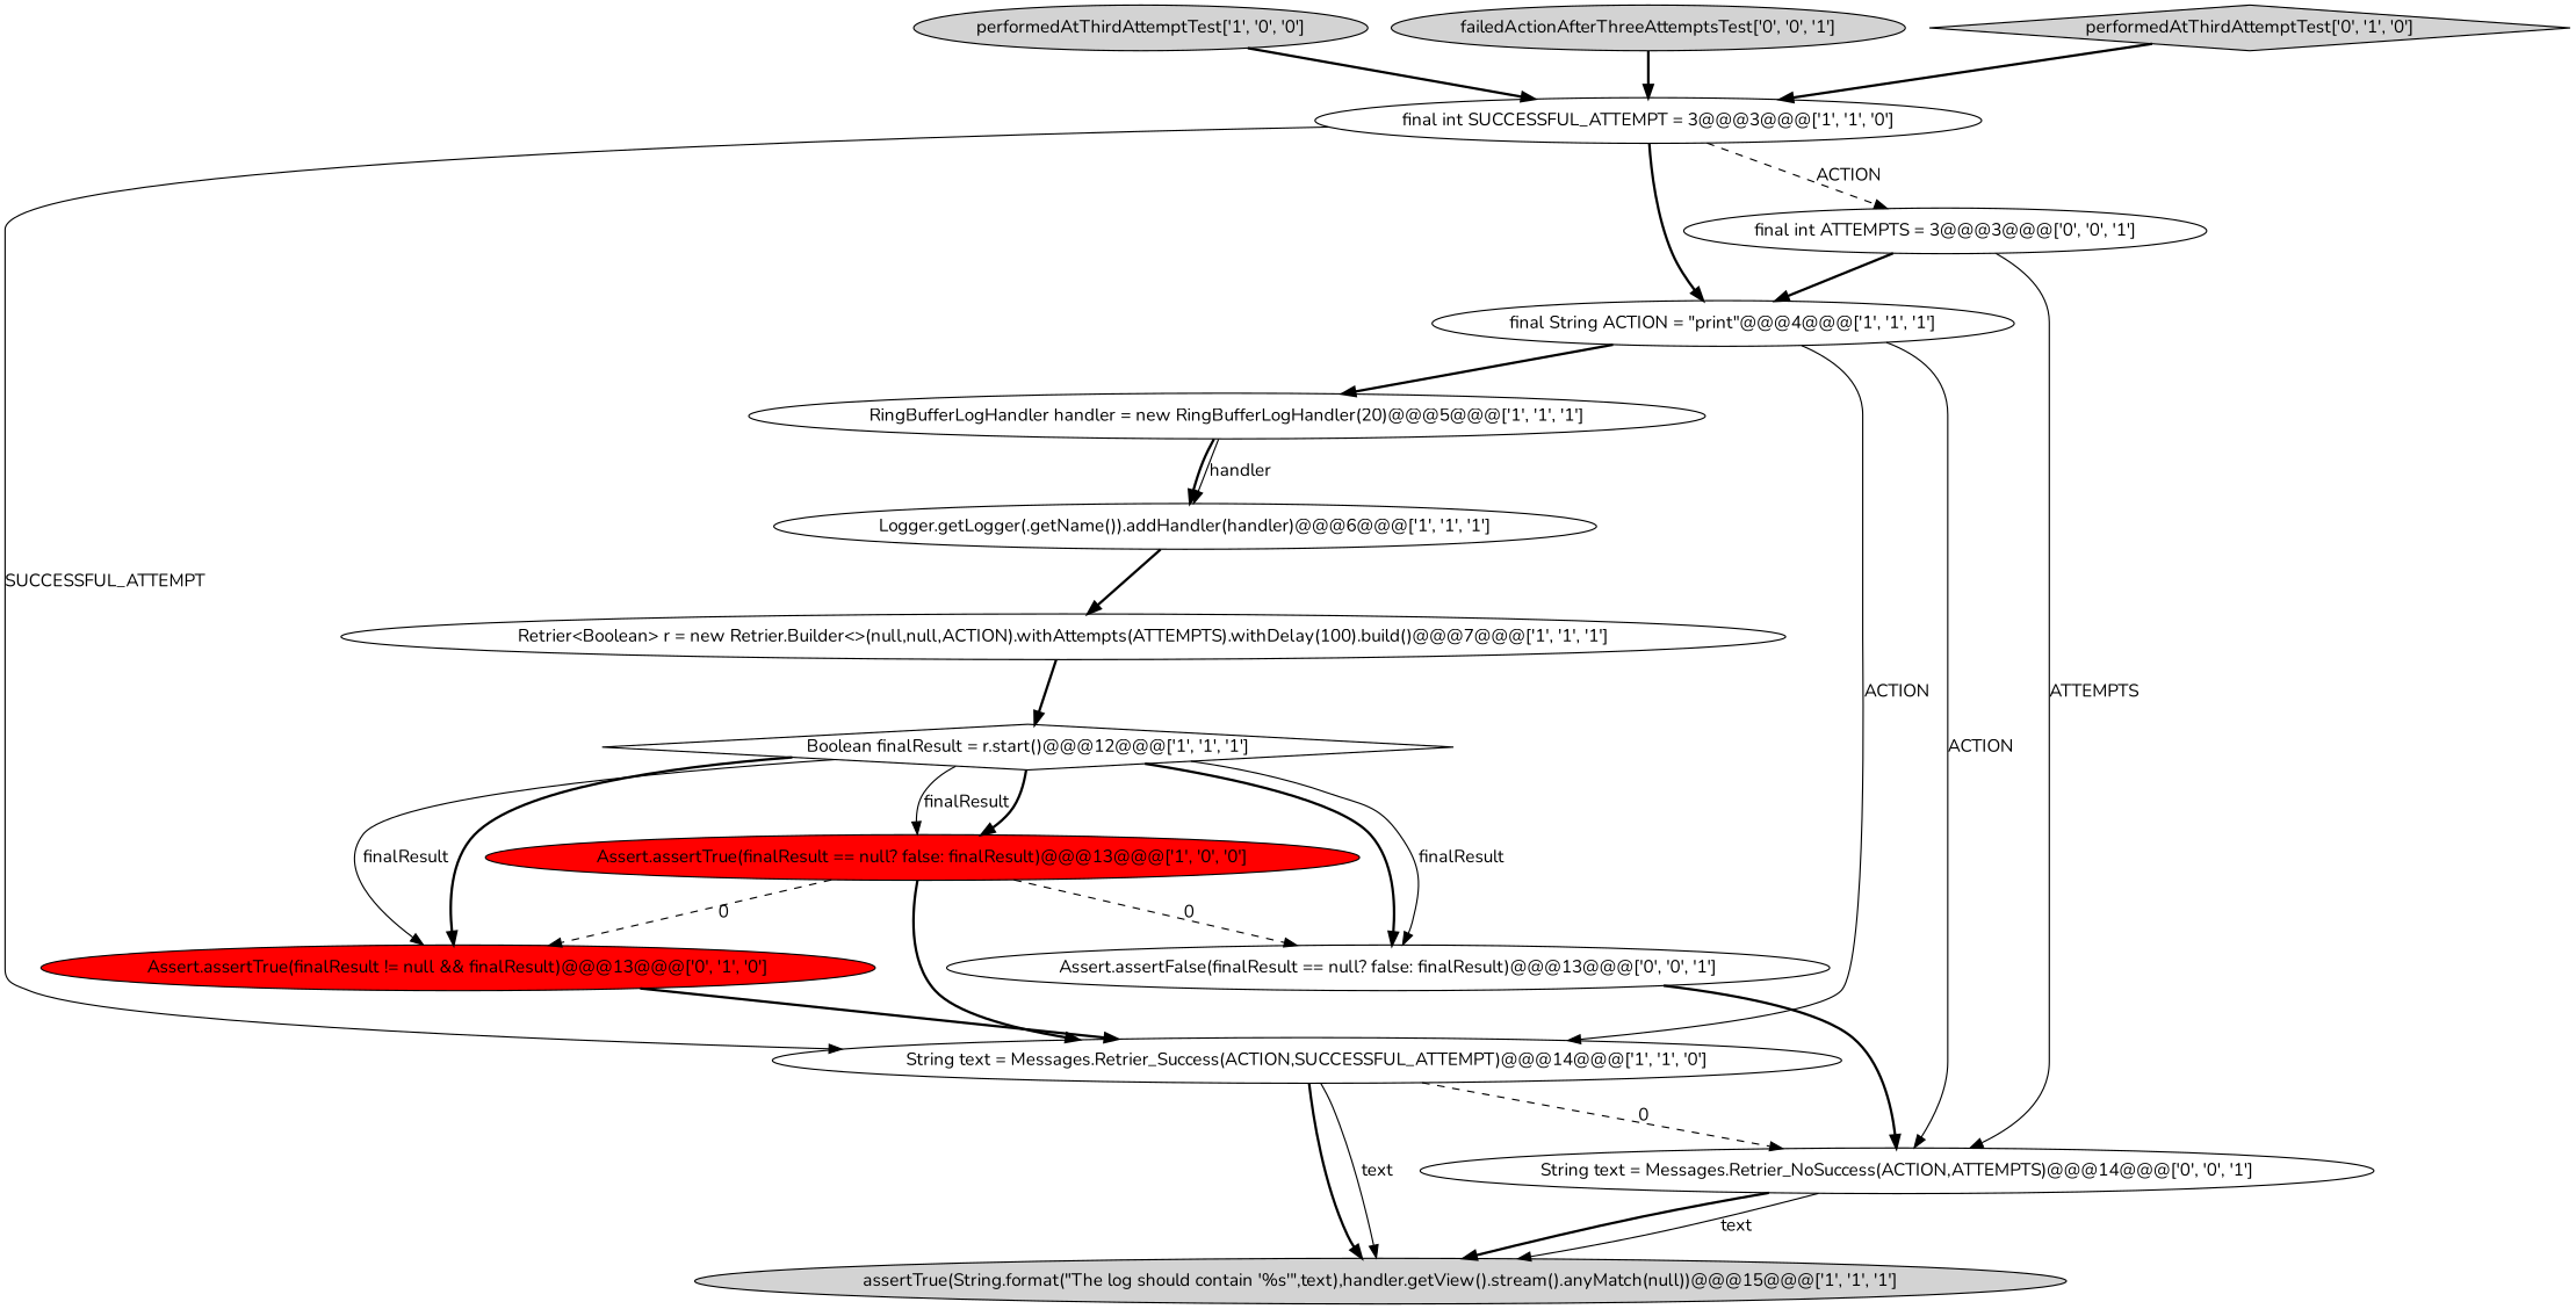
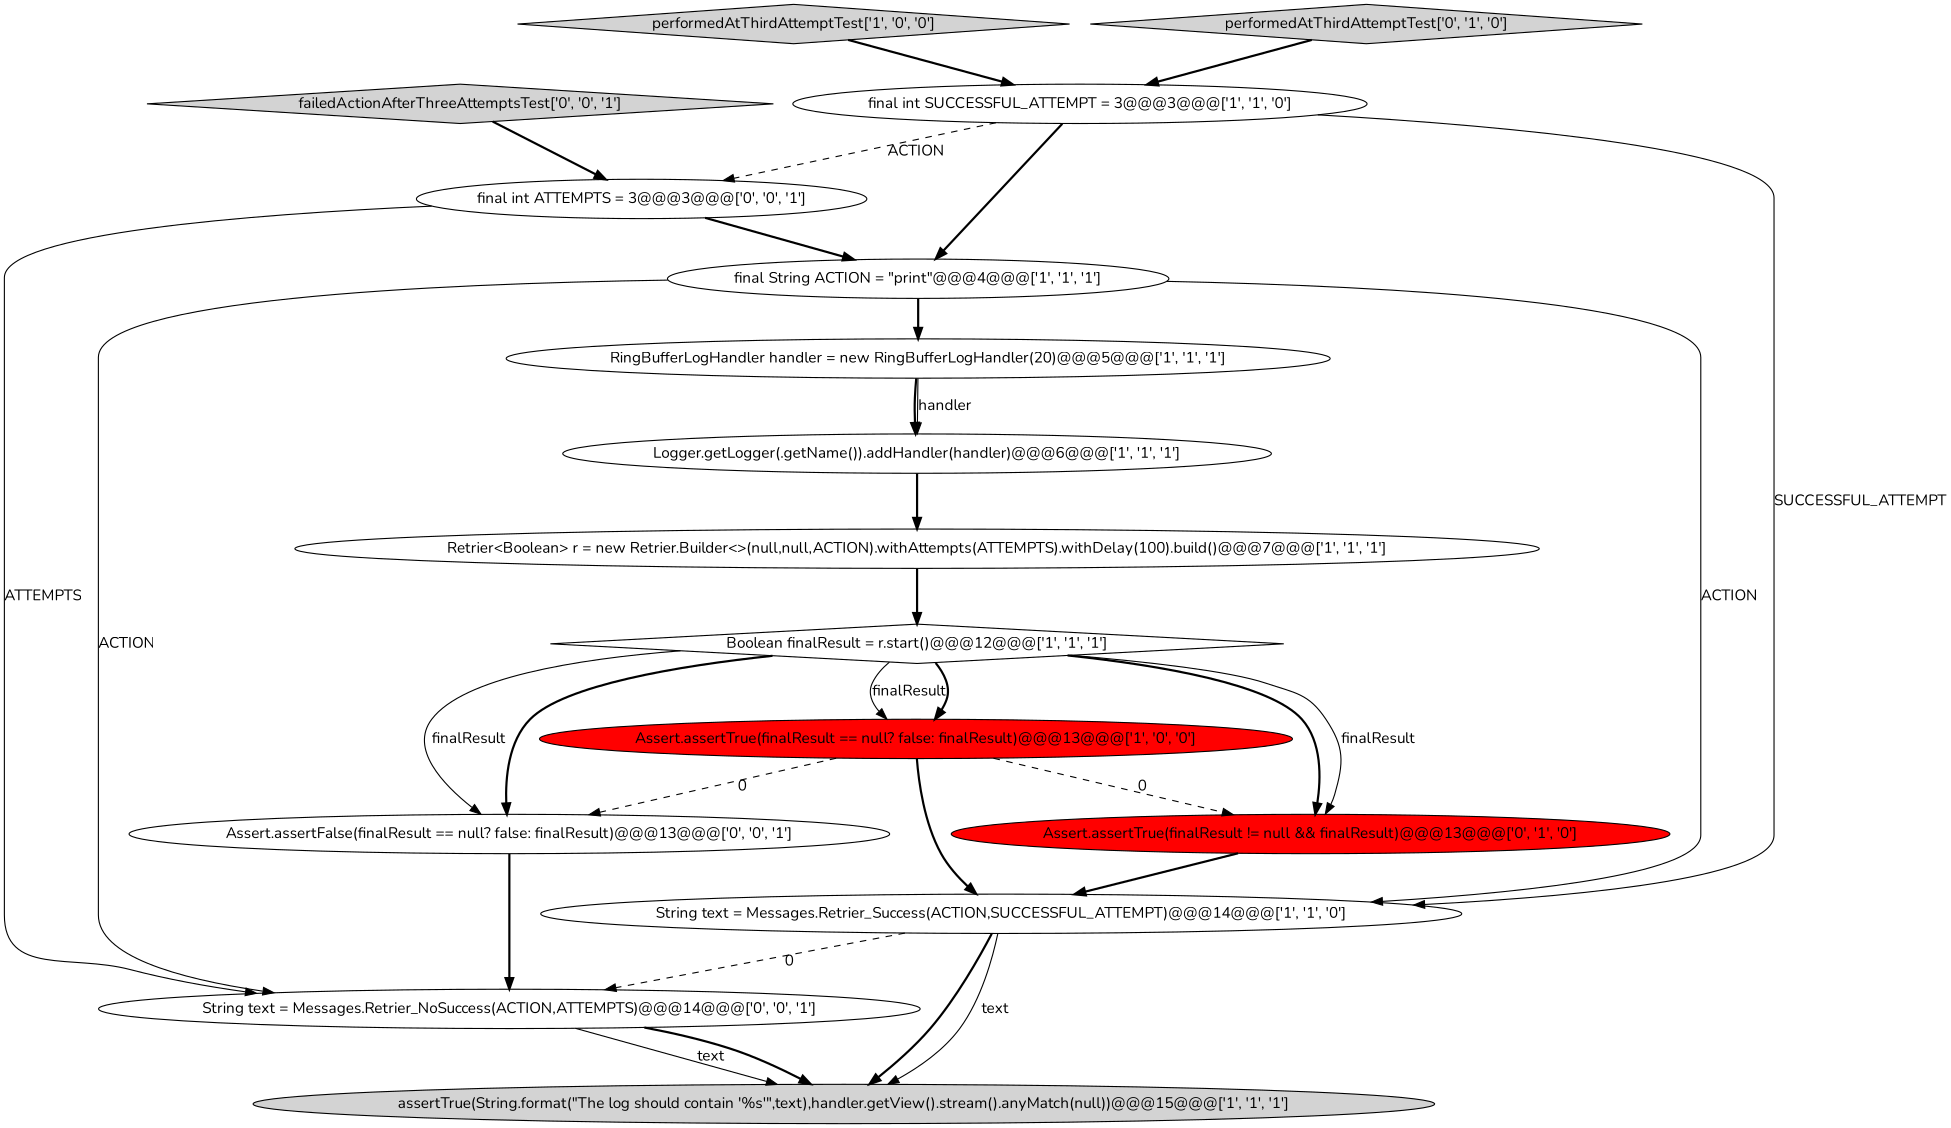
  digraph {
    fontname=Nunito
    node [fillcolor=white fontname=Nunito shape=ellipse style=filled]
    edge [fontname=Nunito style=bold]
-   n1 [fillcolor=lightgray label="performedAtThirdAttemptTest['1', '0', '0']"]
+   n1 [fillcolor=lightgray label="performedAtThirdAttemptTest['1', '0', '0']" shape=diamond]
    n2 [label="final int SUCCESSFUL_ATTEMPT = 3@@@3@@@['1', '1', '0']"]
    n3 [label="String text = Messages.Retrier_Success(ACTION,SUCCESSFUL_ATTEMPT)@@@14@@@['1', '1', '0']"]
    n4 [label="final String ACTION = \"print\"@@@4@@@['1', '1', '1']"]
    n5 [label="final int ATTEMPTS = 3@@@3@@@['0', '0', '1']"]
    n6 [label="String text = Messages.Retrier_NoSuccess(ACTION,ATTEMPTS)@@@14@@@['0', '0', '1']"]
    n7 [fillcolor=lightgray label="assertTrue(String.format(\"The log should contain '%s'\",text),handler.getView().stream().anyMatch(null))@@@15@@@['1', '1', '1']"]
    n8 [label="RingBufferLogHandler handler = new RingBufferLogHandler(20)@@@5@@@['1', '1', '1']"]
    n9 [label="Logger.getLogger(.getName()).addHandler(handler)@@@6@@@['1', '1', '1']"]
    n10 [label="Retrier<Boolean> r = new Retrier.Builder<>(null,null,ACTION).withAttempts(ATTEMPTS).withDelay(100).build()@@@7@@@['1', '1', '1']"]
    n11 [label="Boolean finalResult = r.start()@@@12@@@['1', '1', '1']" shape=diamond]
    n12 [fillcolor=red label="Assert.assertTrue(finalResult != null && finalResult)@@@13@@@['0', '1', '0']"]
    n13 [label="Assert.assertFalse(finalResult == null? false: finalResult)@@@13@@@['0', '0', '1']"]
    n14 [fillcolor=red label="Assert.assertTrue(finalResult == null? false: finalResult)@@@13@@@['1', '0', '0']"]
-   n15 [fillcolor=lightgray label="failedActionAfterThreeAttemptsTest['0', '0', '1']"]
+   n15 [fillcolor=lightgray label="failedActionAfterThreeAttemptsTest['0', '0', '1']" shape=diamond]
    n16 [fillcolor=lightgray label="performedAtThirdAttemptTest['0', '1', '0']" shape=diamond]
    n1 -> n2
    n2 -> n3 [label=SUCCESSFUL_ATTEMPT style=solid]
    n2 -> n4
    n2 -> n5 [label=ACTION style=dashed]
    n3 -> n6 [label=0 style=dashed]
    n3 -> n7
    n3 -> n7 [label=text style=solid]
    n4 -> n3 [label=ACTION style=solid]
    n4 -> n6 [label=ACTION style=solid]
    n4 -> n8
    n5 -> n4
    n5 -> n6 [label=ATTEMPTS style=solid]
    n6 -> n7 [label=text style=solid]
    n6 -> n7
    n8 -> n9
    n8 -> n9 [label=handler style=solid]
    n9 -> n10
    n10 -> n11
    n11 -> n12
    n11 -> n12 [label=finalResult style=solid]
    n11 -> n13
    n11 -> n13 [label=finalResult style=solid]
    n11 -> n14 [label=finalResult style=solid]
    n11 -> n14
    n12 -> n3
    n13 -> n6
    n14 -> n3
    n14 -> n12 [label=0 style=dashed]
    n14 -> n13 [label=0 style=dashed]
-   n15 -> n2
+   n15 -> n5
    n16 -> n2
  }
